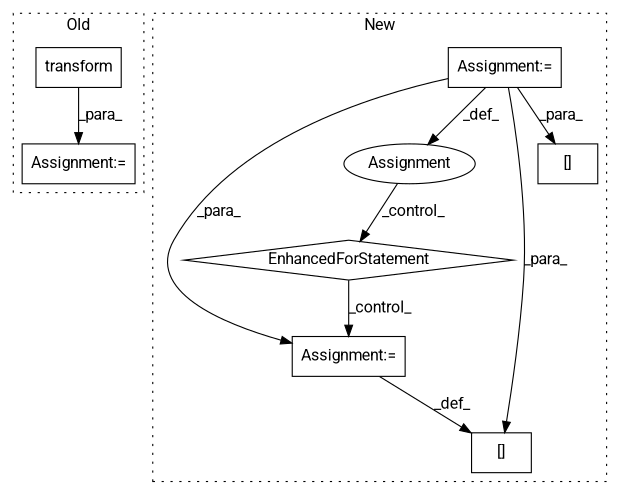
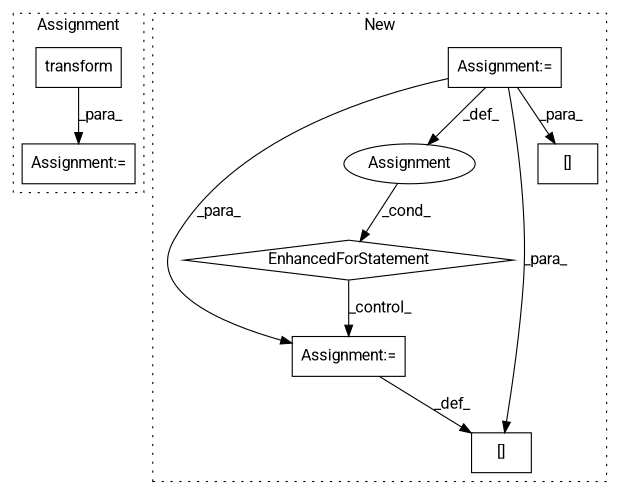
  digraph {
    fontname=Roboto
    node [a=7 fontname=Roboto l="53,2" s="9218,9291" shape=box]
    edge [fontname=Roboto]
    n1 [a=32 l="10,1" label=transform s="5763,5777"]
    n2 [l=1 label="Assignment:=" s=5748]
    n3 [a=70 label=EnhancedForStatement shape=diamond]
    n4 [label="Assignment:="]
    n5 [l=2 label="Assignment:=" s=9410]
    n6 [a=2 l="3,1" label="[]" s="9395,9409"]
    n7 [a=42 l=7 label=Assignment s=9275 shape=ellipse]
    n8 [a=2 l="3,1" label="[]" s="9395,9409"]
    subgraph cluster_1 {
-     label=Old
+     label=Assignment
      style=dotted
      n1
      n2
    }
    subgraph cluster_2 {
      label=New
      style=dotted
      n3
      n4
      n5
      n6
      n7
      n8
    }
    n1 -> n2 [label=_para_]
    n3 -> n5 [label=_control_]
    n4 -> n5 [label=_para_]
    n4 -> n6 [label=_para_]
    n4 -> n7 [label=_def_]
    n4 -> n8 [label=_para_]
    n5 -> n6 [label=_def_]
-   n7 -> n3 [label=_control_]
+   n7 -> n3 [label=_cond_]
  }
